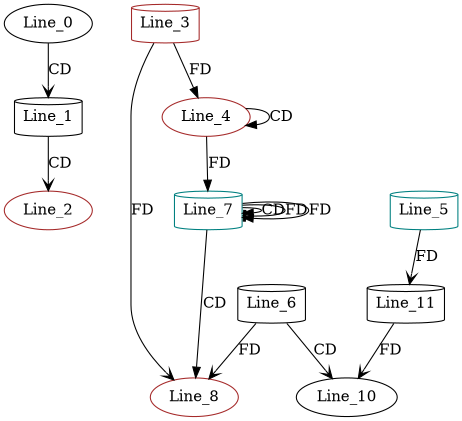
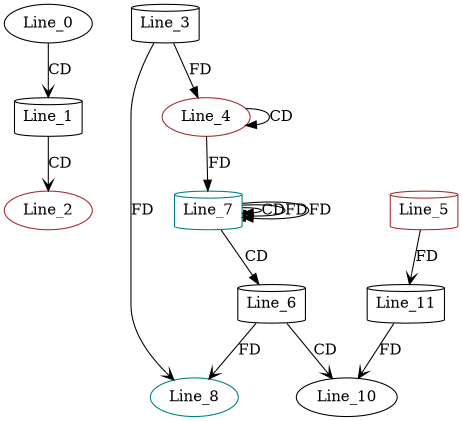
  digraph {
    node [color=black shape=cylinder]
    edge [arrowhead=vee]
    Line_0 [shape=ellipse]
    Line_1
    Line_2 [color=brown shape=ellipse]
    Line_4 [color=brown shape=ellipse]
    Line_7 [color=teal]
-   Line_8 [color=brown shape=ellipse]
-   Line_3 [color=brown]
+   Line_8 [color=teal shape=ellipse]
+   Line_3
    Line_6
    Line_10 [shape=ellipse]
-   Line_5 [color=teal]
+   Line_5 [color=brown]
    Line_11
    Line_0 -> Line_1 [label=CD]
    Line_1 -> Line_2 [label=CD]
    Line_4 -> Line_4 [arrowhead=normal label=CD]
    Line_4 -> Line_7 [arrowhead=normal label=FD]
    Line_7 -> Line_7 [arrowhead=normal label=CD]
    Line_7 -> Line_7 [arrowhead=tee label=FD]
    Line_7 -> Line_7 [arrowhead=normal label=FD]
-   Line_7 -> Line_8 [arrowhead=normal label=CD]
+   Line_7 -> Line_6 [arrowhead=normal label=CD]
    Line_3 -> Line_4 [arrowhead=normal label=FD]
    Line_3 -> Line_8 [label=FD]
    Line_6 -> Line_8 [label=FD]
    Line_6 -> Line_10 [label=CD]
    Line_5 -> Line_11 [label=FD]
    Line_11 -> Line_10 [label=FD]
  }
